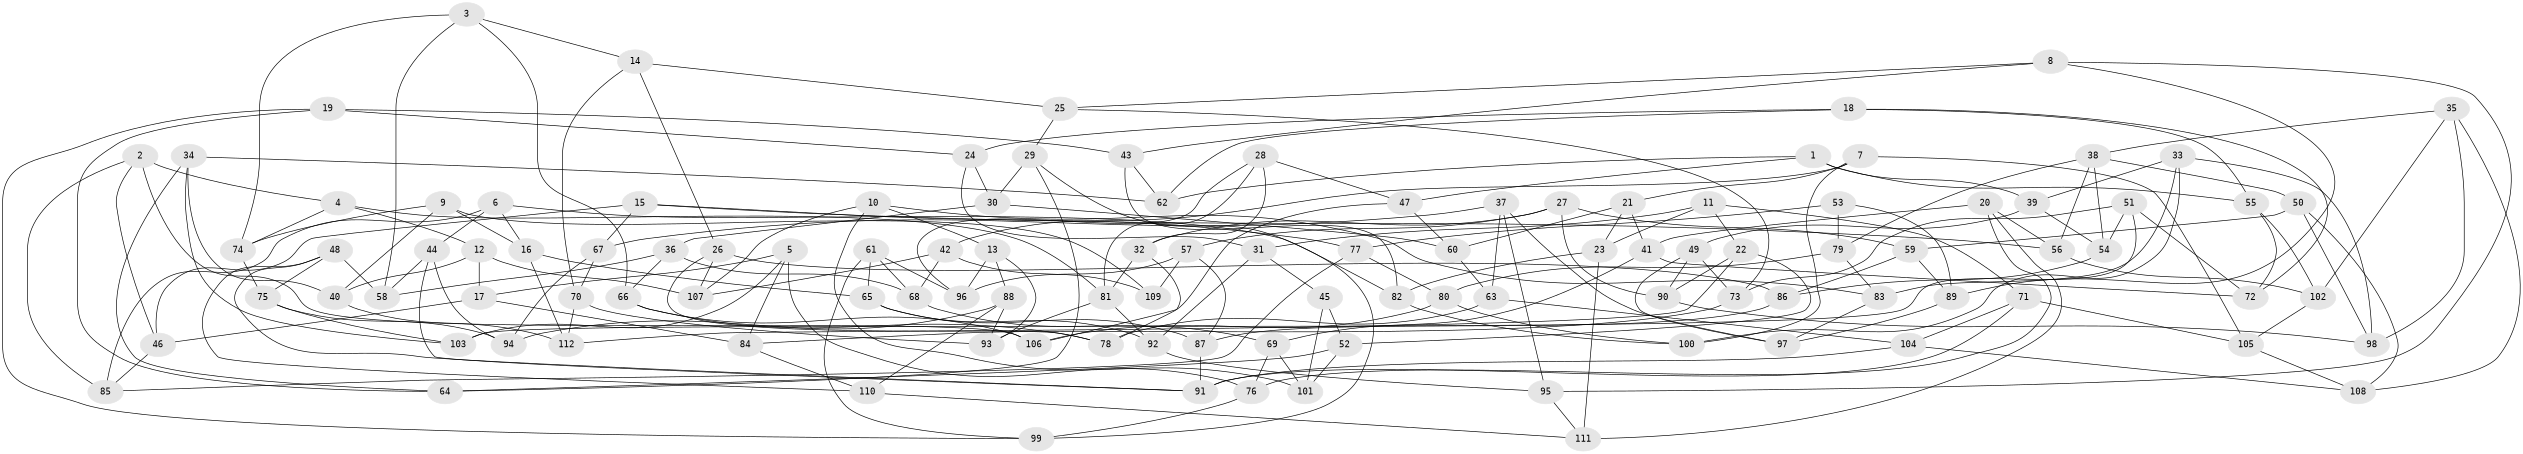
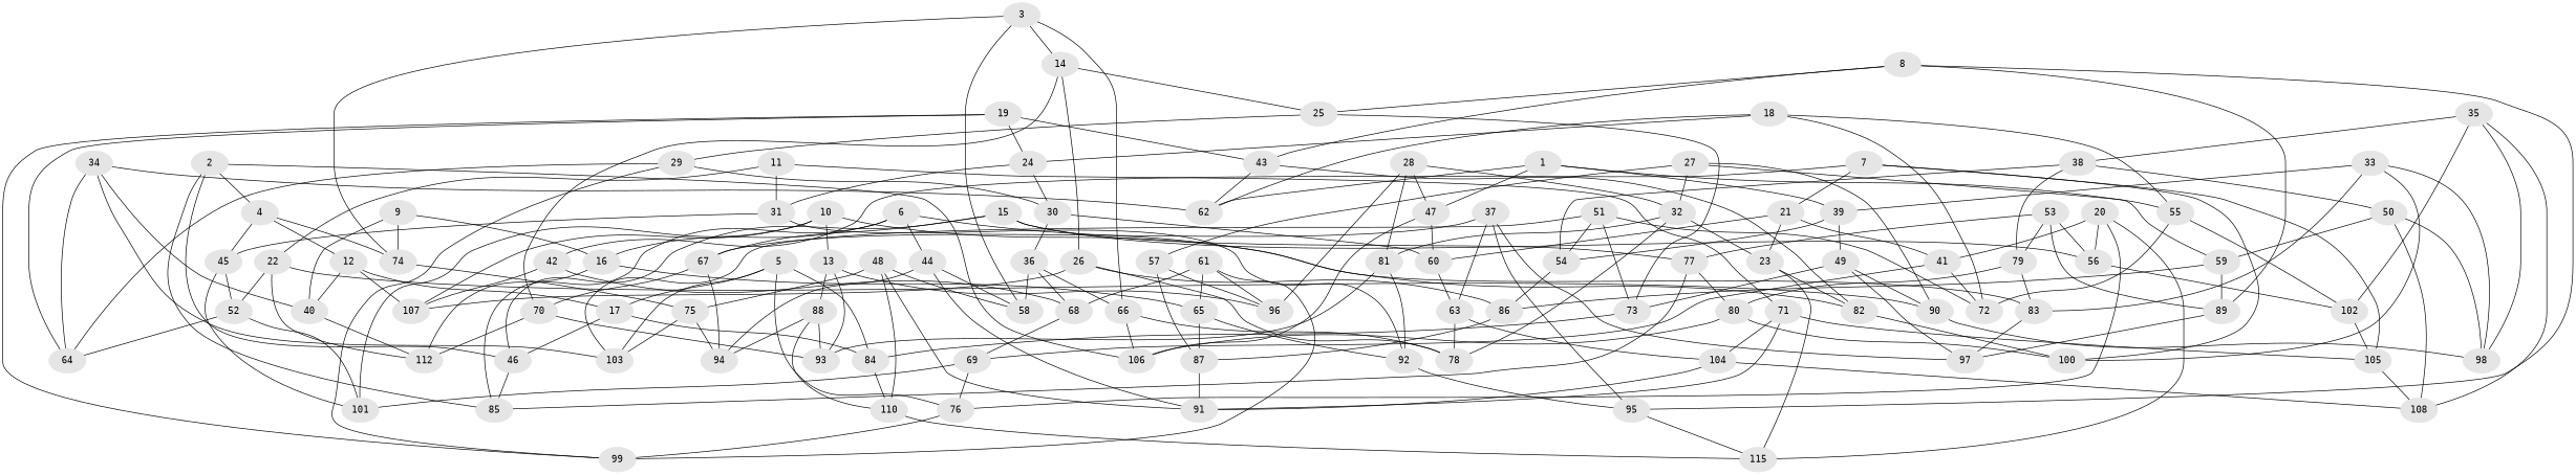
  graph {
    fontname="DejaVu Sans Mono"
    node [color=gray90 fontname="DejaVu Sans Mono" style=filled]
    edge [fontname="DejaVu Sans Mono"]
    1
    39
    47
    55
    62
    54
    49
    106
    60
    72
    102
    2
    4
    46
    85
    74
    12
    45
    3
    14
    58
    66
    25
    26
    70
    78
    75
    17
    40
    107
    101
    52
    5
    76
    84
    103
    99
    110
    6
    16
    44
    82
    65
    112
    91
    94
    100
    7
    21
    42
    105
    23
    41
-   109
    68
    108
    8
    43
    89
    95
    29
    73
    97
-   111
+   111 [label=115]
    9
    10
    13
    83
    88
    93
    96
    11
    22
    31
    71
    90
    92
    104
    86
    15
    56
    67
    77
    80
    87
    18
    24
    30
    19
    64
    20
    69
    63
    98
    36
    27
    32
    57
    59
    81
    28
    33
    34
    35
    38
    50
    79
    37
    48
    51
    53
    61
    1 -- 39
    1 -- 47
    1 -- 55
    1 -- 62
    39 -- 54
    39 -- 49
    47 -- 106
    47 -- 60
    55 -- 72
    55 -- 102
    54 -- 86
    49 -- 73
    49 -- 97
    49 -- 90
    60 -- 63
    102 -- 105
    2 -- 106
    2 -- 4
    2 -- 46
    2 -- 85
    4 -- 74
    4 -- 12
-   4 -- 81
+   4 -- 45
    46 -- 85
    74 -- 75
    12 -- 17
    12 -- 40
    12 -- 107
    45 -- 101
    45 -- 52
    3 -- 74
    3 -- 14
    3 -- 58
    3 -- 66
    14 -- 25
    14 -- 26
    14 -- 70
    66 -- 106
    66 -- 78
    25 -- 29
    25 -- 73
    26 -- 78
    26 -- 107
    26 -- 86
    70 -- 112
    70 -- 93
    75 -- 103
    75 -- 94
    17 -- 46
    17 -- 84
    40 -- 112
    52 -- 101
    52 -- 64
    5 -- 17
    5 -- 76
    5 -- 84
    5 -- 103
    76 -- 99
    84 -- 110
    110 -- 111
    6 -- 85
    6 -- 16
    6 -- 44
    6 -- 82
    16 -- 65
    16 -- 112
    44 -- 58
    44 -- 91
    44 -- 94
    82 -- 100
    65 -- 92
    65 -- 87
    7 -- 100
    7 -- 21
    7 -- 42
    7 -- 105
    21 -- 60
    21 -- 23
    21 -- 41
    42 -- 107
-   42 -- 109
    42 -- 68
    105 -- 108
    23 -- 82
    23 -- 111
    41 -- 72
    41 -- 69
    68 -- 69
    8 -- 25
    8 -- 43
    8 -- 89
    8 -- 95
    43 -- 62
    43 -- 82
    89 -- 97
    95 -- 111
    29 -- 99
    29 -- 30
    29 -- 64
    73 -- 84
    9 -- 74
    9 -- 40
    9 -- 16
-   9 -- 109
    10 -- 107
    10 -- 101
    10 -- 13
    10 -- 83
    13 -- 88
    13 -- 93
    13 -- 96
    83 -- 97
    88 -- 110
    88 -- 94
    88 -- 93
-   11 -- 23
+   32 -- 23
    11 -- 22
    11 -- 31
    11 -- 71
    22 -- 52
    22 -- 112
    22 -- 90
    31 -- 45
    31 -- 92
    71 -- 91
    71 -- 105
    71 -- 104
    90 -- 98
    92 -- 95
    104 -- 91
    104 -- 108
    86 -- 87
    15 -- 46
    15 -- 56
    15 -- 67
    15 -- 77
    56 -- 102
    67 -- 70
    67 -- 94
    77 -- 85
    77 -- 80
    80 -- 106
    80 -- 100
    87 -- 91
    18 -- 55
    18 -- 62
    18 -- 72
    18 -- 24
    24 -- 31
    24 -- 30
    30 -- 60
    30 -- 36
    19 -- 99
    19 -- 43
    19 -- 24
    19 -- 64
    20 -- 76
    20 -- 41
    20 -- 111
    20 -- 56
    69 -- 101
    69 -- 76
    63 -- 78
    63 -- 104
    36 -- 58
    36 -- 66
    36 -- 68
    27 -- 90
    27 -- 32
    27 -- 57
    27 -- 59
    32 -- 78
    32 -- 81
-   57 -- 109
    57 -- 96
    57 -- 87
    59 -- 89
    59 -- 86
    81 -- 93
    81 -- 92
    28 -- 47
    28 -- 96
    28 -- 32
    28 -- 81
    33 -- 39
    33 -- 100
    33 -- 83
    33 -- 98
    34 -- 62
    34 -- 40
    34 -- 103
    34 -- 64
    35 -- 102
    35 -- 108
    35 -- 98
    35 -- 38
    38 -- 54
    38 -- 50
    38 -- 79
    50 -- 108
    50 -- 98
    50 -- 59
    79 -- 83
    79 -- 80
    37 -- 95
    37 -- 97
    37 -- 67
    37 -- 63
    48 -- 58
    48 -- 75
    48 -- 110
    48 -- 91
    51 -- 54
    51 -- 72
    51 -- 103
    51 -- 73
    53 -- 89
-   38 -- 56
+   53 -- 56
    53 -- 77
    53 -- 79
    61 -- 99
    61 -- 65
    61 -- 68
    61 -- 96
  }
